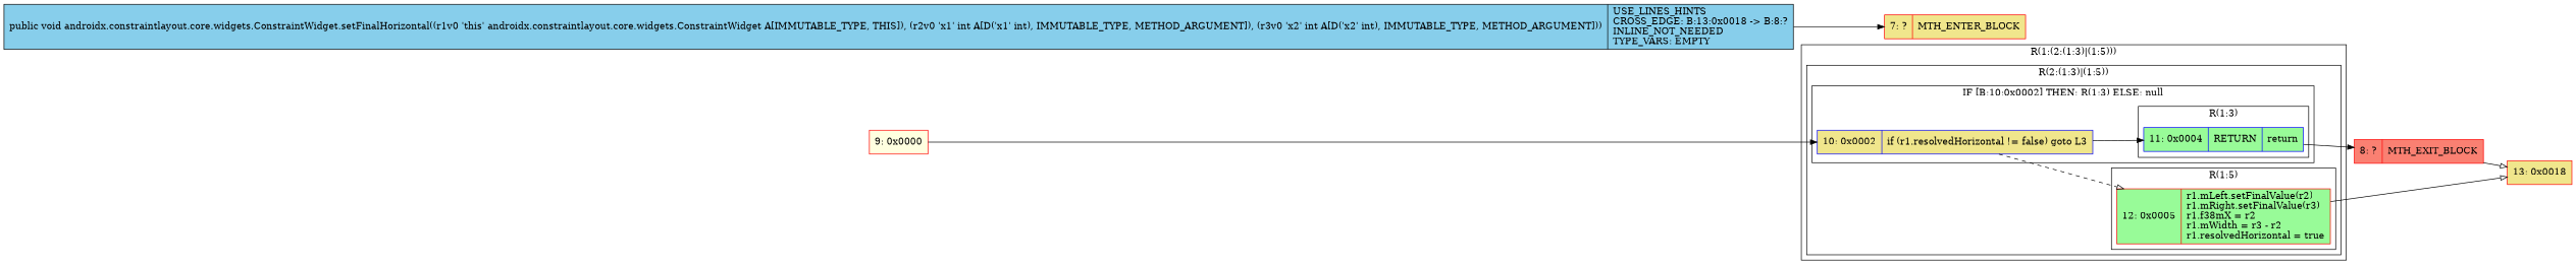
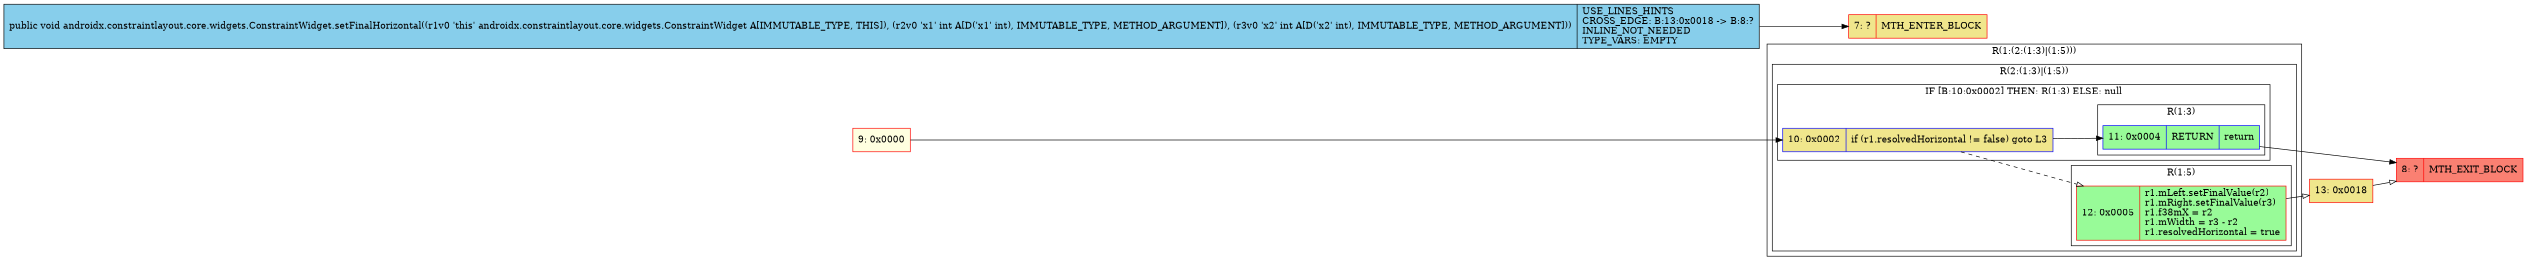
  digraph {
    rankdir=LR
    node [color=red fillcolor=khaki shape=record style=filled]
    edge [arrowhead=normal]
    n1 [color=blue fillcolor=palegreen label="{11\:\ 0x0004|RETURN\l|return\l}"]
    n2 [color=blue label="{10\:\ 0x0002|if (r1.resolvedHorizontal != false) goto L3\l}"]
    n3 [fillcolor=palegreen label="{12\:\ 0x0005|r1.mLeft.setFinalValue(r2)\lr1.mRight.setFinalValue(r3)\lr1.f38mX = r2\lr1.mWidth = r3 \- r2\lr1.resolvedHorizontal = true\l}"]
    n4 [fillcolor=salmon label="{8\:\ ?|MTH_EXIT_BLOCK\l}"]
    n5 [label="{13\:\ 0x0018}"]
    n6 [label="{7\:\ ?|MTH_ENTER_BLOCK\l}"]
    n7 [fillcolor=lightyellow label="{9\:\ 0x0000}"]
    n8 [fillcolor=skyblue label="{public void androidx.constraintlayout.core.widgets.ConstraintWidget.setFinalHorizontal((r1v0 'this' androidx.constraintlayout.core.widgets.ConstraintWidget A[IMMUTABLE_TYPE, THIS]), (r2v0 'x1' int A[D('x1' int), IMMUTABLE_TYPE, METHOD_ARGUMENT]), (r3v0 'x2' int A[D('x2' int), IMMUTABLE_TYPE, METHOD_ARGUMENT]))  | USE_LINES_HINTS\lCROSS_EDGE: B:13:0x0018 \-\> B:8:?\lINLINE_NOT_NEEDED\lTYPE_VARS: EMPTY\l}" color=""]
    subgraph cluster_1 {
      label="R(1:(2:(1:3)|(1:5)))"
      subgraph cluster_2 {
        label="R(2:(1:3)|(1:5))"
        subgraph cluster_3 {
          label="IF [B:10:0x0002] THEN: R(1:3) ELSE: null"
          n2
          subgraph cluster_4 {
            label="R(1:3)"
            n1
          }
        }
        subgraph cluster_5 {
          label="R(1:5)"
          n3
        }
      }
    }
    n1 -> n4
    n2 -> n1
    n2 -> n3 [arrowhead=onormal style=dashed]
    n3 -> n5 [arrowhead=onormal]
-   n4 -> n5 [arrowhead=onormal]
+   n5 -> n4 [arrowhead=onormal]
    n7 -> n2
    n8 -> n6
  }
